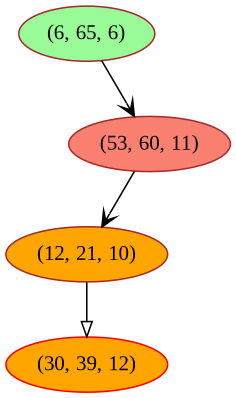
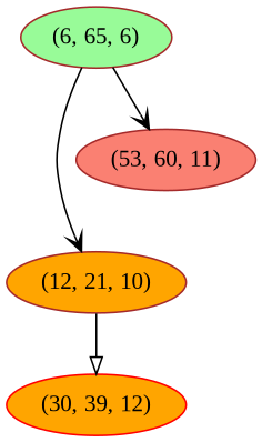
  digraph {
    fontname="Liberation Serif"
    node [color=brown fillcolor=orange fontname="Liberation Serif" style=filled]
    edge [arrowhead=vee fontname="Liberation Serif"]
    "(6, 65, 6)" [fillcolor=palegreen]
    "(12, 21, 10)"
    "(53, 60, 11)" [fillcolor=salmon]
    "(30, 39, 12)" [color=red]
-   "(53, 60, 11)" -> "(12, 21, 10)"
+   "(6, 65, 6)" -> "(12, 21, 10)"
    "(6, 65, 6)" -> "(53, 60, 11)"
    "(12, 21, 10)" -> "(30, 39, 12)" [arrowhead=onormal]
  }
